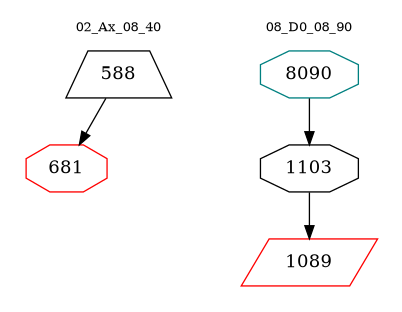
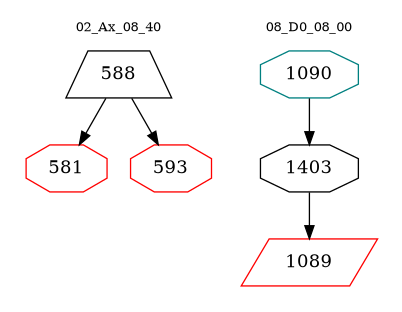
  digraph {
    node [color=red shape=octagon]
    edge [color=black]
    n1 [color=black label=588 shape=trapezium]
-   n2 [label=681]
-   n4 [color=teal label=8090]
+   n2 [label=581]
+   n3 [label=593]
+   n4 [color=teal label=1090]
    n5 [label=1089 shape=parallelogram]
-   n6 [color=black label=1103]
+   n6 [color=black label=1403]
    subgraph cluster_1 {
      color=white
      fontsize=10
      label="02_Ax_08_40"
      n1
      n2
+     n3
    }
    subgraph cluster_2 {
      color=white
      fontsize=10
-     label="08_D0_08_90"
+     label="08_D0_08_00"
      n4
      n5
      n6
    }
    n1 -> n2
+   n1 -> n3
    n4 -> n6
    n6 -> n5
  }
